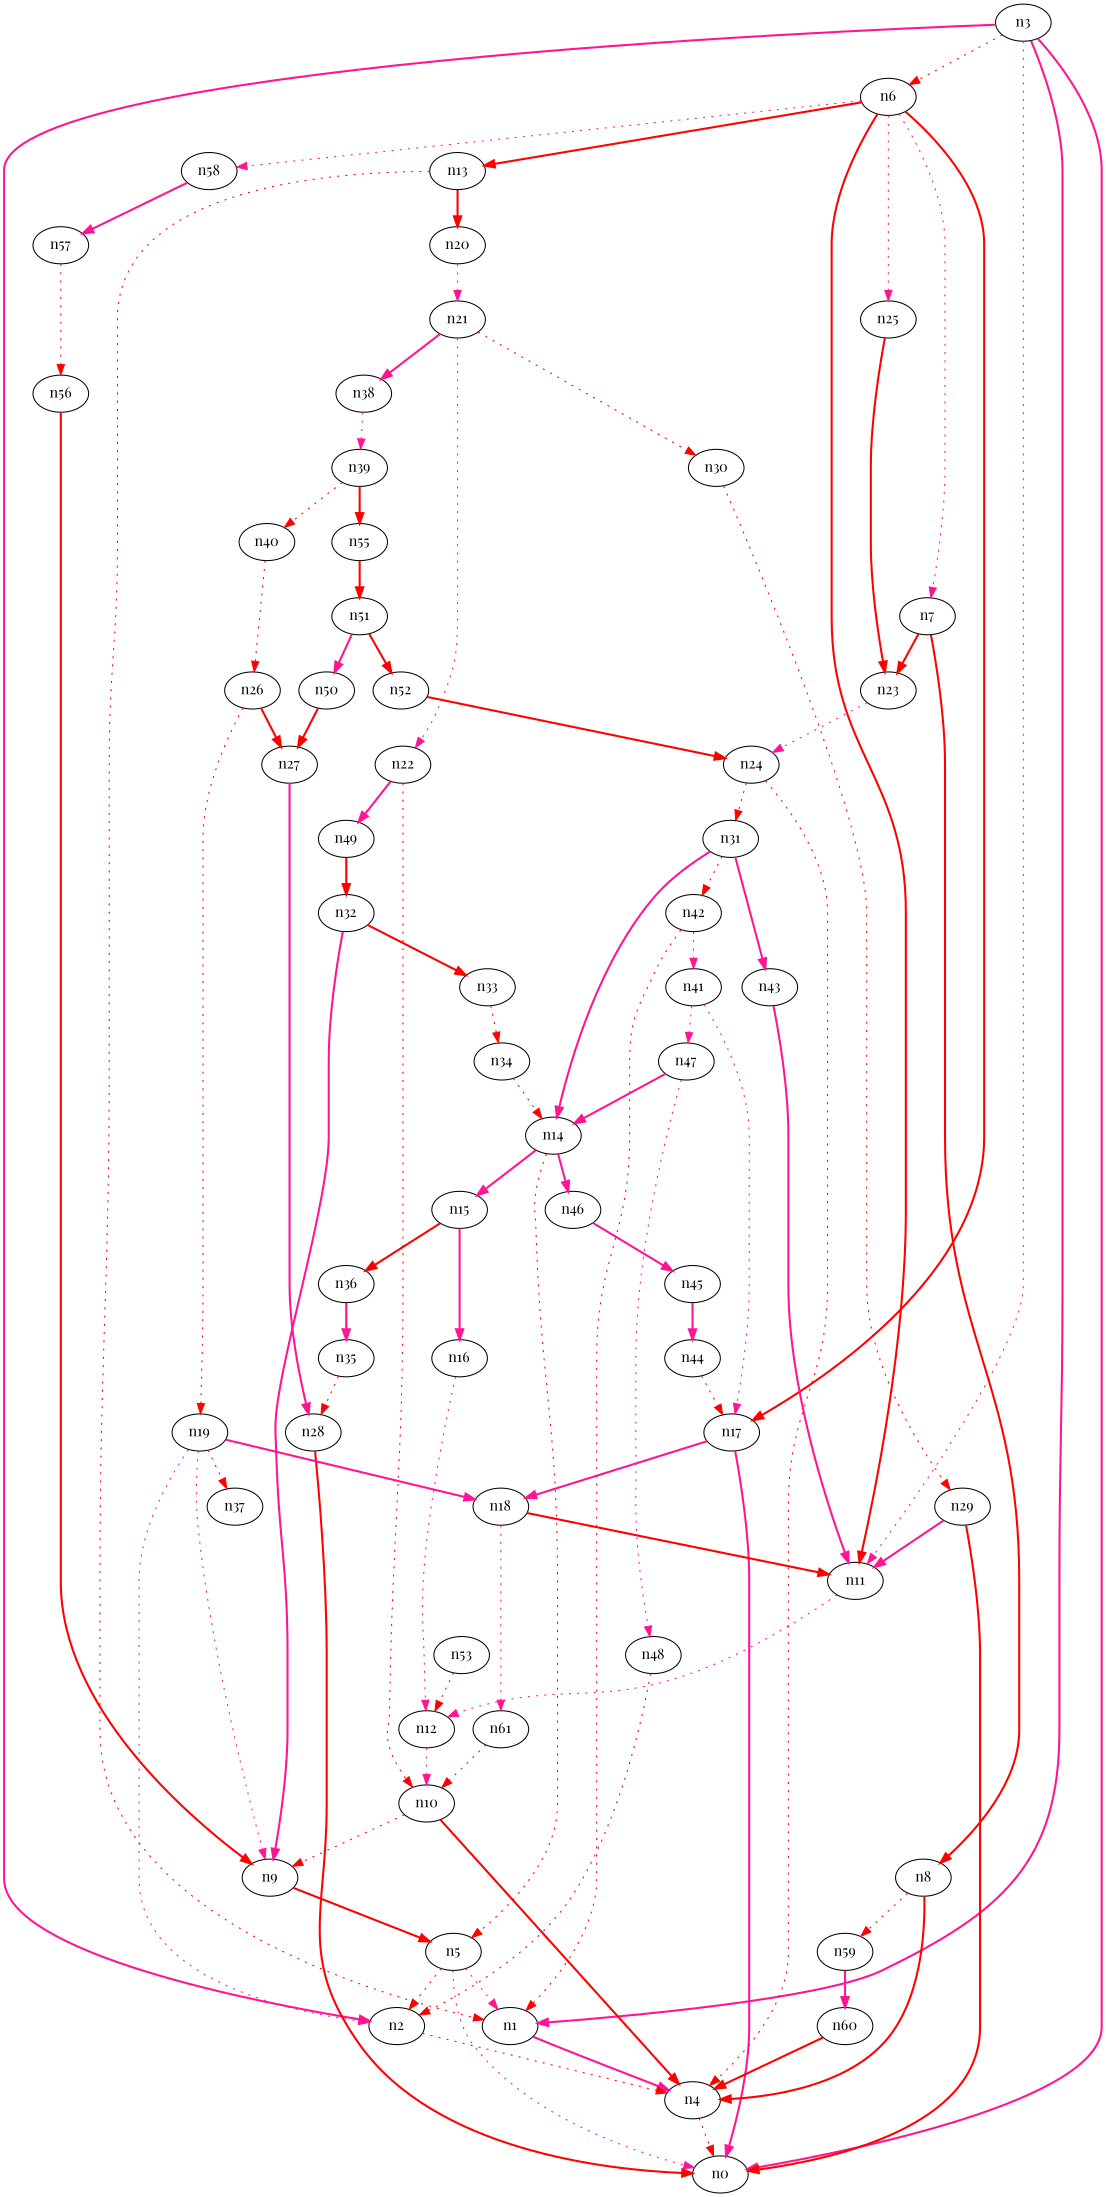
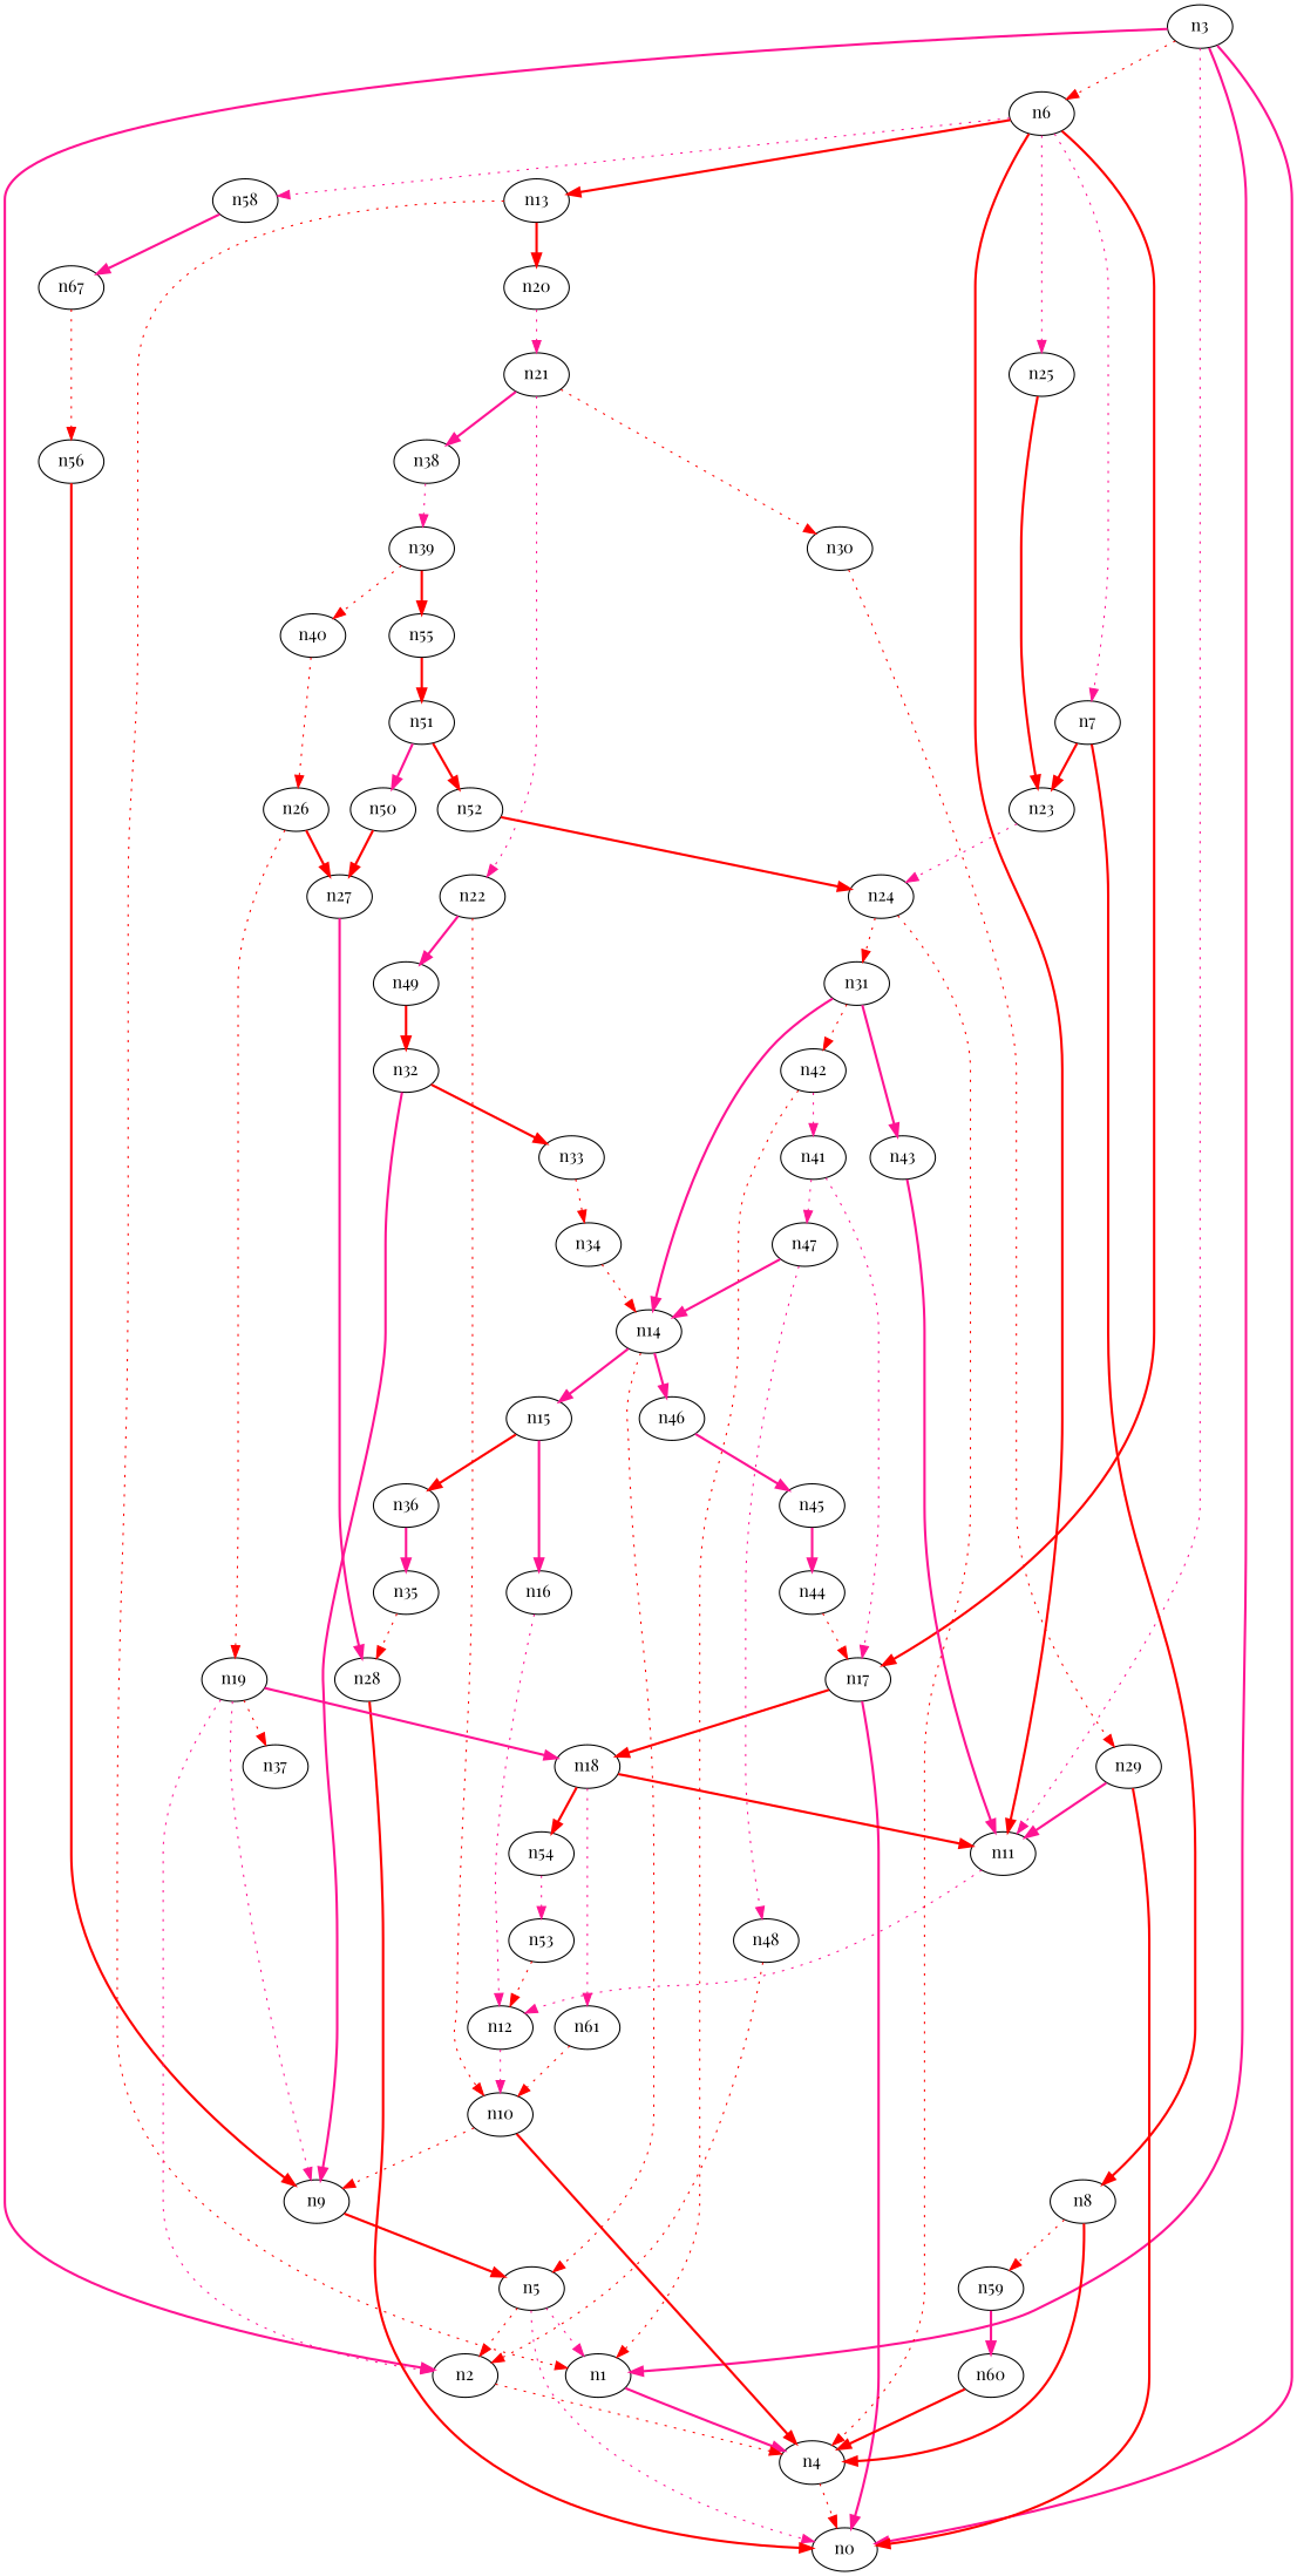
  digraph {
    fontname="Playfair Display"
    node [fontname="Playfair Display"]
    edge [color=red fontname="Playfair Display" style=bold]
    n1
    n4
    n0
    n2
    n3
    n6
    n11
    n7
    n13
    n17
    n25
    n58
    n12
    n8
    n23
    n20
    n18
-   n57
+   n57 [label=n67]
    n10
    n5
    n59
    n24
    n21
+   n54
    n61
    n56
    n60
    n31
    n9
    n22
    n30
    n38
    n14
    n15
    n46
    n16
    n36
    n45
    n35
    n44
    n28
    n53
    n19
    n37
    n49
    n29
    n39
    n32
    n40
    n55
    n33
    n42
    n43
    n41
    n26
    n27
    n47
    n34
    n51
    n50
    n52
    n48
    n1 -> n4 [color=deeppink]
    n4 -> n0 [style=dotted]
    n2 -> n4 [style=dotted]
    n3 -> n1 [color=deeppink]
    n3 -> n0 [color=deeppink]
    n3 -> n2 [color=deeppink]
    n3 -> n6 [style=dotted]
    n3 -> n11 [color=deeppink style=dotted]
    n6 -> n11
    n6 -> n7 [color=deeppink style=dotted]
    n6 -> n13
    n6 -> n17
    n6 -> n25 [color=deeppink style=dotted]
    n6 -> n58 [color=deeppink style=dotted]
    n11 -> n12 [color=deeppink style=dotted]
    n7 -> n8
    n7 -> n23
    n13 -> n1 [style=dotted]
    n13 -> n20
    n17 -> n0 [color=deeppink]
-   n17 -> n18 [color=deeppink]
+   n17 -> n18
    n25 -> n23
    n58 -> n57 [color=deeppink]
    n12 -> n10 [color=deeppink style=dotted]
    n8 -> n4
    n8 -> n59 [style=dotted]
    n23 -> n24 [color=deeppink style=dotted]
    n20 -> n21 [color=deeppink style=dotted]
    n18 -> n11
+   n18 -> n54
    n18 -> n61 [color=deeppink style=dotted]
    n57 -> n56 [style=dotted]
    n10 -> n4
    n10 -> n9 [style=dotted]
    n5 -> n1 [color=deeppink style=dotted]
    n5 -> n0 [color=deeppink style=dotted]
    n5 -> n2 [style=dotted]
    n59 -> n60 [color=deeppink]
    n24 -> n4 [style=dotted]
    n24 -> n31 [style=dotted]
    n21 -> n22 [color=deeppink style=dotted]
    n21 -> n30 [style=dotted]
    n21 -> n38 [color=deeppink]
+   n54 -> n53 [color=deeppink style=dotted]
    n61 -> n10 [style=dotted]
    n56 -> n9
    n60 -> n4
    n31 -> n14 [color=deeppink]
    n31 -> n42 [style=dotted]
    n31 -> n43 [color=deeppink]
    n9 -> n5
    n22 -> n10 [style=dotted]
    n22 -> n49 [color=deeppink]
    n30 -> n29 [style=dotted]
    n38 -> n39 [color=deeppink style=dotted]
    n14 -> n5 [style=dotted]
    n14 -> n15 [color=deeppink]
    n14 -> n46 [color=deeppink]
    n15 -> n16 [color=deeppink]
    n15 -> n36
    n46 -> n45 [color=deeppink]
    n16 -> n12 [color=deeppink style=dotted]
    n36 -> n35 [color=deeppink]
    n45 -> n44 [color=deeppink]
    n35 -> n28 [style=dotted]
    n44 -> n17 [style=dotted]
    n28 -> n0
    n53 -> n12 [style=dotted]
    n19 -> n2 [color=deeppink style=dotted]
    n19 -> n18 [color=deeppink]
    n19 -> n9 [color=deeppink style=dotted]
    n19 -> n37 [style=dotted]
    n49 -> n32
    n29 -> n0
    n29 -> n11 [color=deeppink]
    n39 -> n40 [style=dotted]
    n39 -> n55
    n32 -> n9 [color=deeppink]
    n32 -> n33
    n40 -> n26 [style=dotted]
    n55 -> n51
    n33 -> n34 [style=dotted]
    n42 -> n1 [style=dotted]
    n42 -> n41 [color=deeppink style=dotted]
    n43 -> n11 [color=deeppink]
    n41 -> n17 [color=deeppink style=dotted]
    n41 -> n47 [color=deeppink style=dotted]
    n26 -> n19 [style=dotted]
    n26 -> n27
    n27 -> n28 [color=deeppink]
    n47 -> n14 [color=deeppink]
    n47 -> n48 [color=deeppink style=dotted]
    n34 -> n14 [style=dotted]
    n51 -> n50 [color=deeppink]
    n51 -> n52
    n50 -> n27
    n52 -> n24
    n48 -> n2 [style=dotted]
  }
